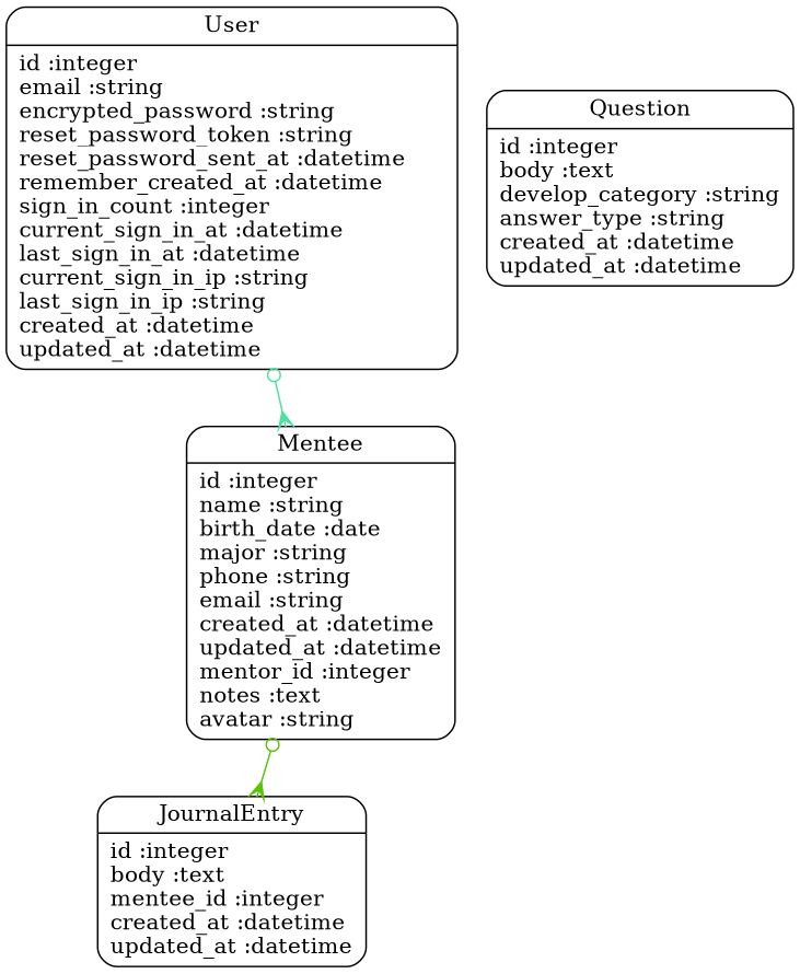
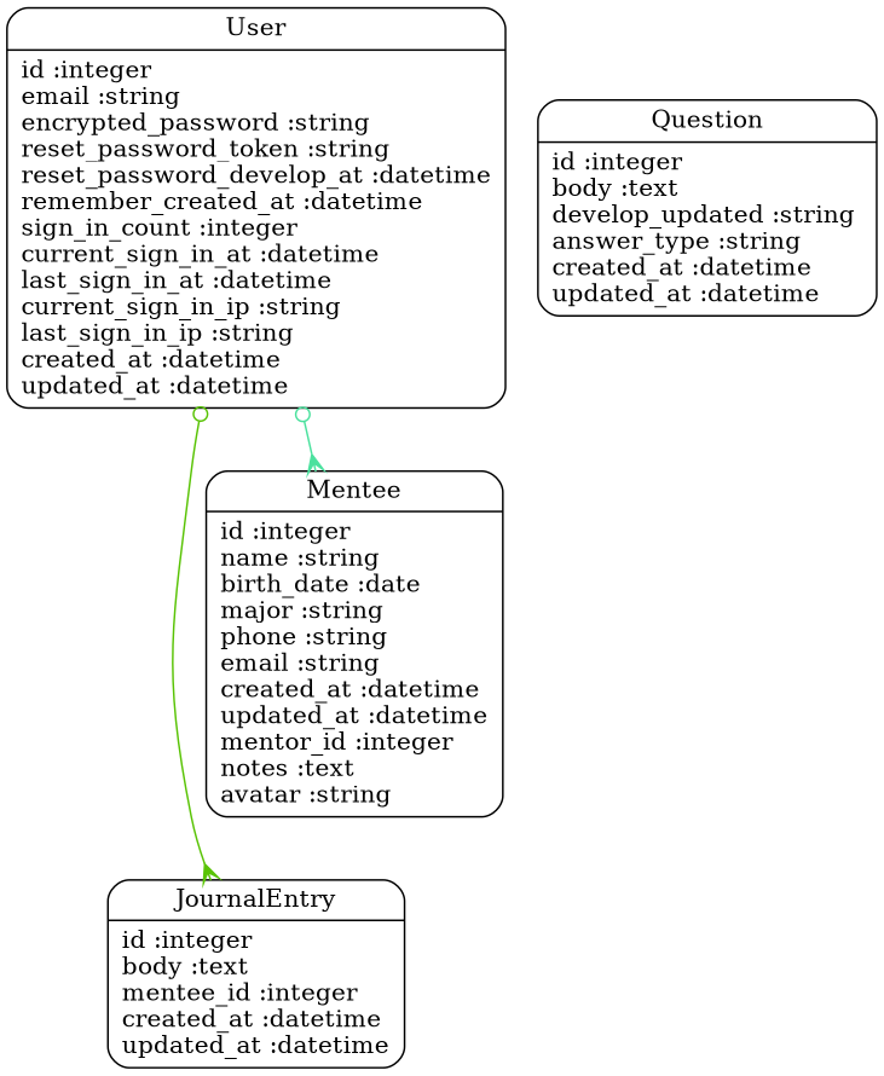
  digraph {
    splines=true
    node [shape=Mrecord]
    edge [arrowhead=crow arrowtail=odot dir=both]
    n1 [label="{JournalEntry|id :integer\lbody :text\lmentee_id :integer\lcreated_at :datetime\lupdated_at :datetime\l}"]
    n2 [label="{Mentee|id :integer\lname :string\lbirth_date :date\lmajor :string\lphone :string\lemail :string\lcreated_at :datetime\lupdated_at :datetime\lmentor_id :integer\lnotes :text\lavatar :string\l}"]
-   n3 [label="{Question|id :integer\lbody :text\ldevelop_category :string\lanswer_type :string\lcreated_at :datetime\lupdated_at :datetime\l}"]
-   n4 [label="{User|id :integer\lemail :string\lencrypted_password :string\lreset_password_token :string\lreset_password_sent_at :datetime\lremember_created_at :datetime\lsign_in_count :integer\lcurrent_sign_in_at :datetime\llast_sign_in_at :datetime\lcurrent_sign_in_ip :string\llast_sign_in_ip :string\lcreated_at :datetime\lupdated_at :datetime\l}"]
-   n2 -> n1 [color="#59C305"]
+   n3 [label="{Question|id :integer\lbody :text\ldevelop_updated :string\lanswer_type :string\lcreated_at :datetime\lupdated_at :datetime\l}"]
+   n4 [label="{User|id :integer\lemail :string\lencrypted_password :string\lreset_password_token :string\lreset_password_develop_at :datetime\lremember_created_at :datetime\lsign_in_count :integer\lcurrent_sign_in_at :datetime\llast_sign_in_at :datetime\lcurrent_sign_in_ip :string\llast_sign_in_ip :string\lcreated_at :datetime\lupdated_at :datetime\l}"]
+   n4 -> n1 [color="#59C305"]
    n4 -> n2 [color="#4BE19E"]
  }
